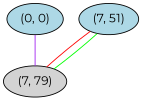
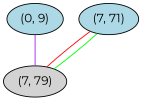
  graph {
    fontname=Montserrat
    node [fillcolor=lightblue fontname=Montserrat style=filled]
    edge [fontname=Montserrat]
    "(7, 79)" [fillcolor=lightgrey]
-   "(0, 0)"
-   "(7, 71)" [label="(7, 51)"]
+   "(0, 0)" [label="(0, 9)"]
+   "(7, 71)"
    "(0, 0)" -- "(7, 79)" [color=purple weight=4]
    "(7, 71)" -- "(7, 79)" [color=red weight=1]
    "(7, 71)" -- "(7, 79)" [color=green weight=2]
  }
